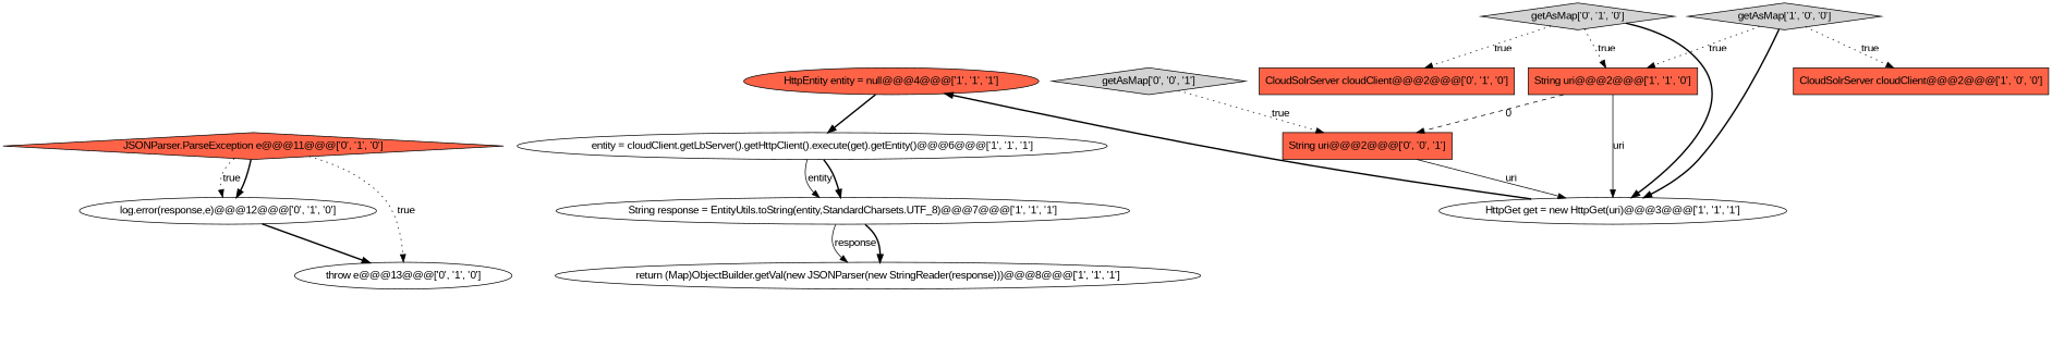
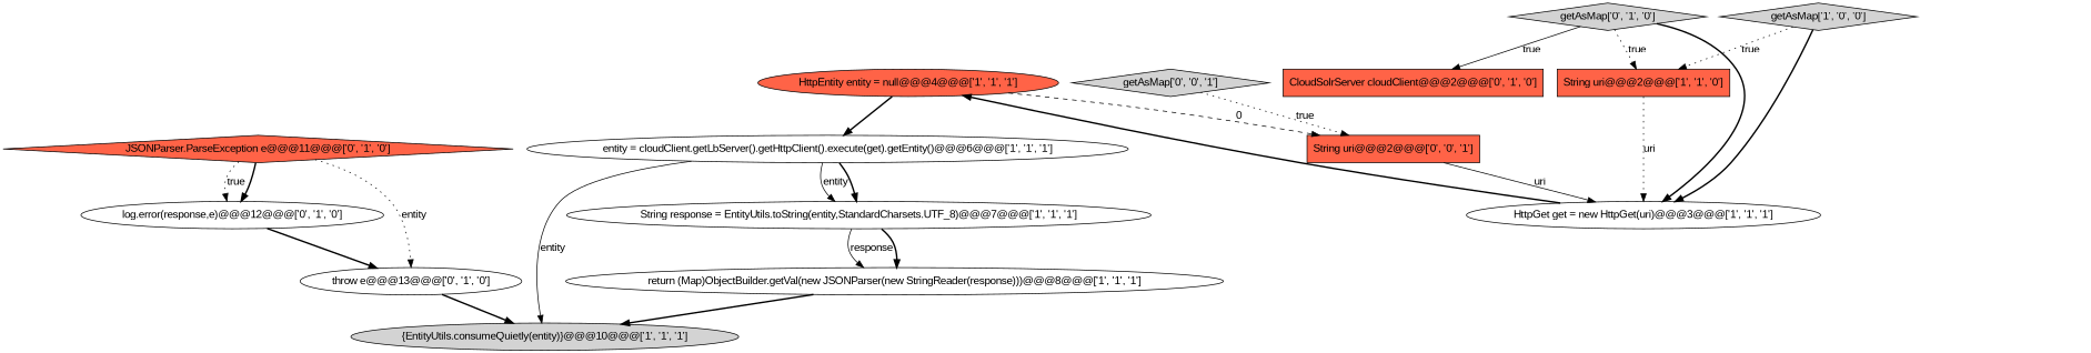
  digraph {
    fontname="Liberation Sans"
    node [fillcolor=white fontname="Liberation Sans" shape=ellipse style=filled]
    edge [fontname="Liberation Sans" style=bold]
    n1 [label="entity = cloudClient.getLbServer().getHttpClient().execute(get).getEntity()@@@6@@@['1', '1', '1']"]
+   n2 [fillcolor=lightgray label="{EntityUtils.consumeQuietly(entity)}@@@10@@@['1', '1', '1']"]
    n3 [label="String response = EntityUtils.toString(entity,StandardCharsets.UTF_8)@@@7@@@['1', '1', '1']"]
    n4 [label="return (Map)ObjectBuilder.getVal(new JSONParser(new StringReader(response)))@@@8@@@['1', '1', '1']"]
-   n5 [fillcolor=tomato label="CloudSolrServer cloudClient@@@2@@@['1', '0', '0']" shape=box]
    n6 [fillcolor=tomato label="String uri@@@2@@@['1', '1', '0']" shape=box]
    n7 [fillcolor=tomato label="String uri@@@2@@@['0', '0', '1']" shape=box]
    n8 [label="HttpGet get = new HttpGet(uri)@@@3@@@['1', '1', '1']"]
    n9 [fillcolor=tomato label="HttpEntity entity = null@@@4@@@['1', '1', '1']"]
    n10 [fillcolor=tomato label="CloudSolrServer cloudClient@@@2@@@['0', '1', '0']" shape=box]
    n11 [label="log.error(response,e)@@@12@@@['0', '1', '0']"]
    n12 [label="throw e@@@13@@@['0', '1', '0']"]
    n13 [fillcolor=lightgray label="getAsMap['0', '1', '0']" shape=diamond]
    n14 [fillcolor=lightgray label="getAsMap['1', '0', '0']" shape=diamond]
    n15 [fillcolor=lightgray label="getAsMap['0', '0', '1']" shape=diamond]
    n16 [fillcolor=tomato label="JSONParser.ParseException e@@@11@@@['0', '1', '0']" shape=diamond]
+   n1 -> n2 [label=entity style=solid]
    n1 -> n3 [label=entity style=solid]
    n1 -> n3
    n3 -> n4 [label=response style=solid]
    n3 -> n4
-   n6 -> n7 [label=0 style=dashed]
-   n6 -> n8 [label=uri style=solid]
+   n4 -> n2
+   n9 -> n7 [label=0 style=dashed]
+   n6 -> n8 [label=uri style=dotted]
    n7 -> n8 [label=uri style=solid]
    n8 -> n9
    n9 -> n1
    n11 -> n12
+   n12 -> n2
    n13 -> n6 [label=true style=dotted]
    n13 -> n8
-   n13 -> n10 [label=true style=dotted]
-   n14 -> n5 [label=true style=dotted]
+   n13 -> n10 [label=true style=solid]
    n14 -> n6 [label=true style=dotted]
    n14 -> n8
    n15 -> n7 [label=true style=dotted]
    n16 -> n11
    n16 -> n11 [label=true style=dotted]
-   n16 -> n12 [label=true style=dotted]
+   n16 -> n12 [label=entity style=dotted]
  }
